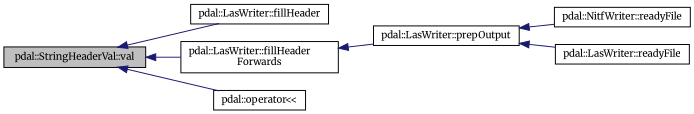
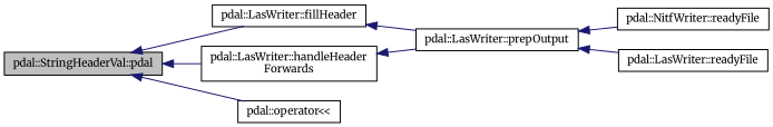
  digraph {
    fontname=Merriweather
    rankdir=LR
    node [color=black fillcolor=white fontname=Merriweather fontsize=10 shape=record style=filled]
    edge [color=midnightblue dir=back fontname=Merriweather fontsize=10 labelfontname=Helvetica labelfontsize=10 style=solid]
-   n1 [fillcolor=grey75 fontcolor=black height=0.2 label="pdal::StringHeaderVal::val" width=0.4]
+   n1 [fillcolor=grey75 fontcolor=black height=0.2 label="pdal::StringHeaderVal::pdal" width=0.4]
    n2 [height=0.2 label="pdal::LasWriter::fillHeader" width=0.4]
-   n3 [height=0.2 label="pdal::LasWriter::fillHeader\lForwards" width=0.4]
+   n3 [height=0.2 label="pdal::LasWriter::handleHeader\lForwards" width=0.4]
    n4 [height=0.2 label="pdal::operator\<\<" width=0.4]
    n5 [height=0.2 label="pdal::LasWriter::prepOutput" width=0.4]
    n6 [height=0.2 label="pdal::NitfWriter::readyFile" width=0.4]
    n7 [height=0.2 label="pdal::LasWriter::readyFile" width=0.4]
    n1 -> n2
    n1 -> n3
    n1 -> n4
+   n2 -> n5
    n3 -> n5
    n5 -> n6
    n5 -> n7
  }
